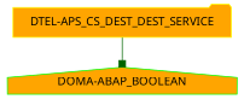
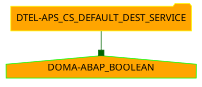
  digraph {
    fontname="Noto Sans"
    node [style=filled fillcolor=orange fontname="Noto Sans"]
-   "DTEL-APS_CS_DEFAULT_DEST_SERVICE" [color=yellow shape=folder label="DTEL-APS_CS_DEST_DEST_SERVICE"]
+   "DTEL-APS_CS_DEFAULT_DEST_SERVICE" [color=yellow shape=folder]
    "DOMA-ABAP_BOOLEAN" [color=green shape=house]
    "DTEL-APS_CS_DEFAULT_DEST_SERVICE" -> "DOMA-ABAP_BOOLEAN" [color=darkgreen arrowhead=box fontname="Noto Sans"]
  }
